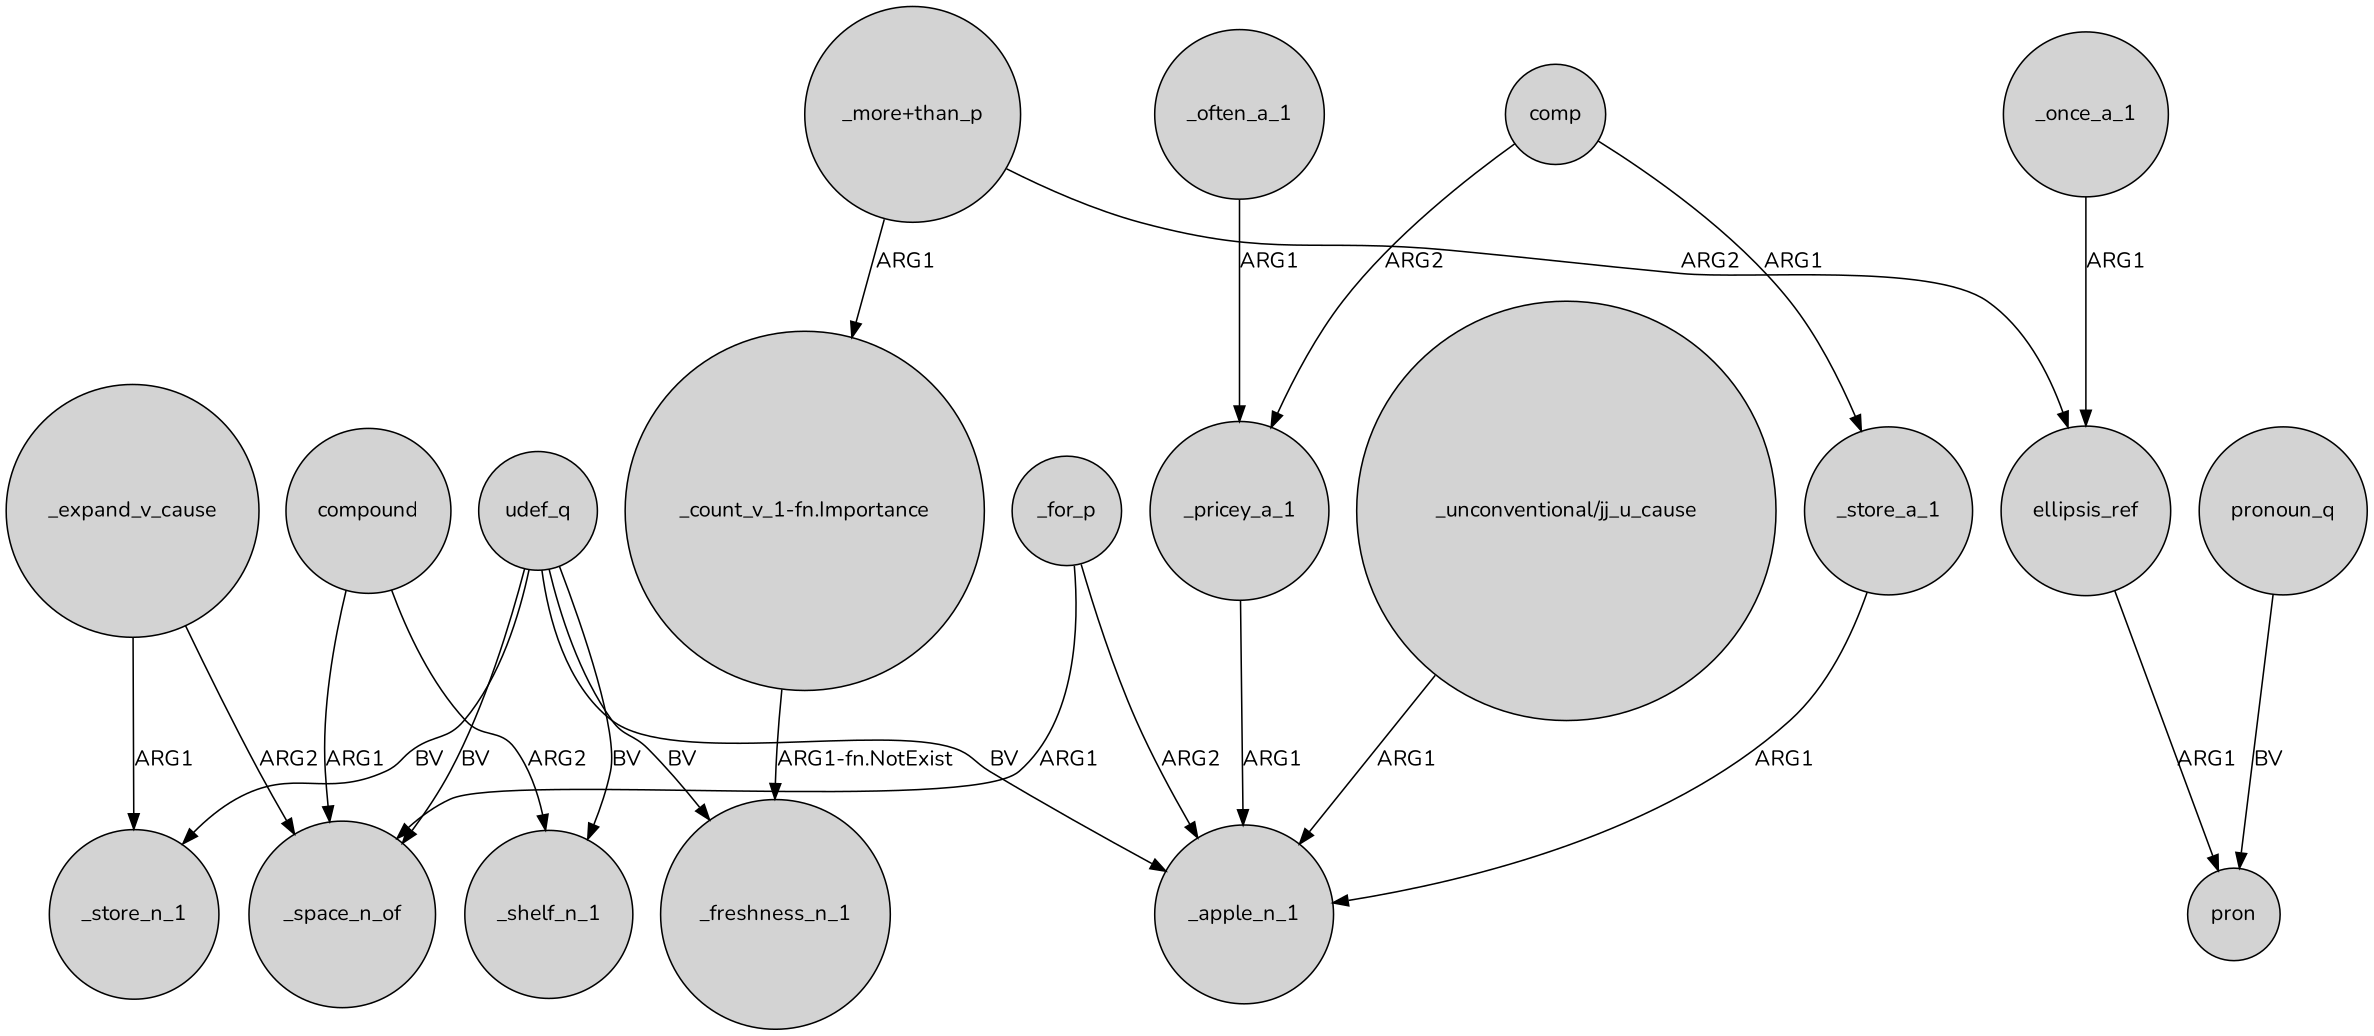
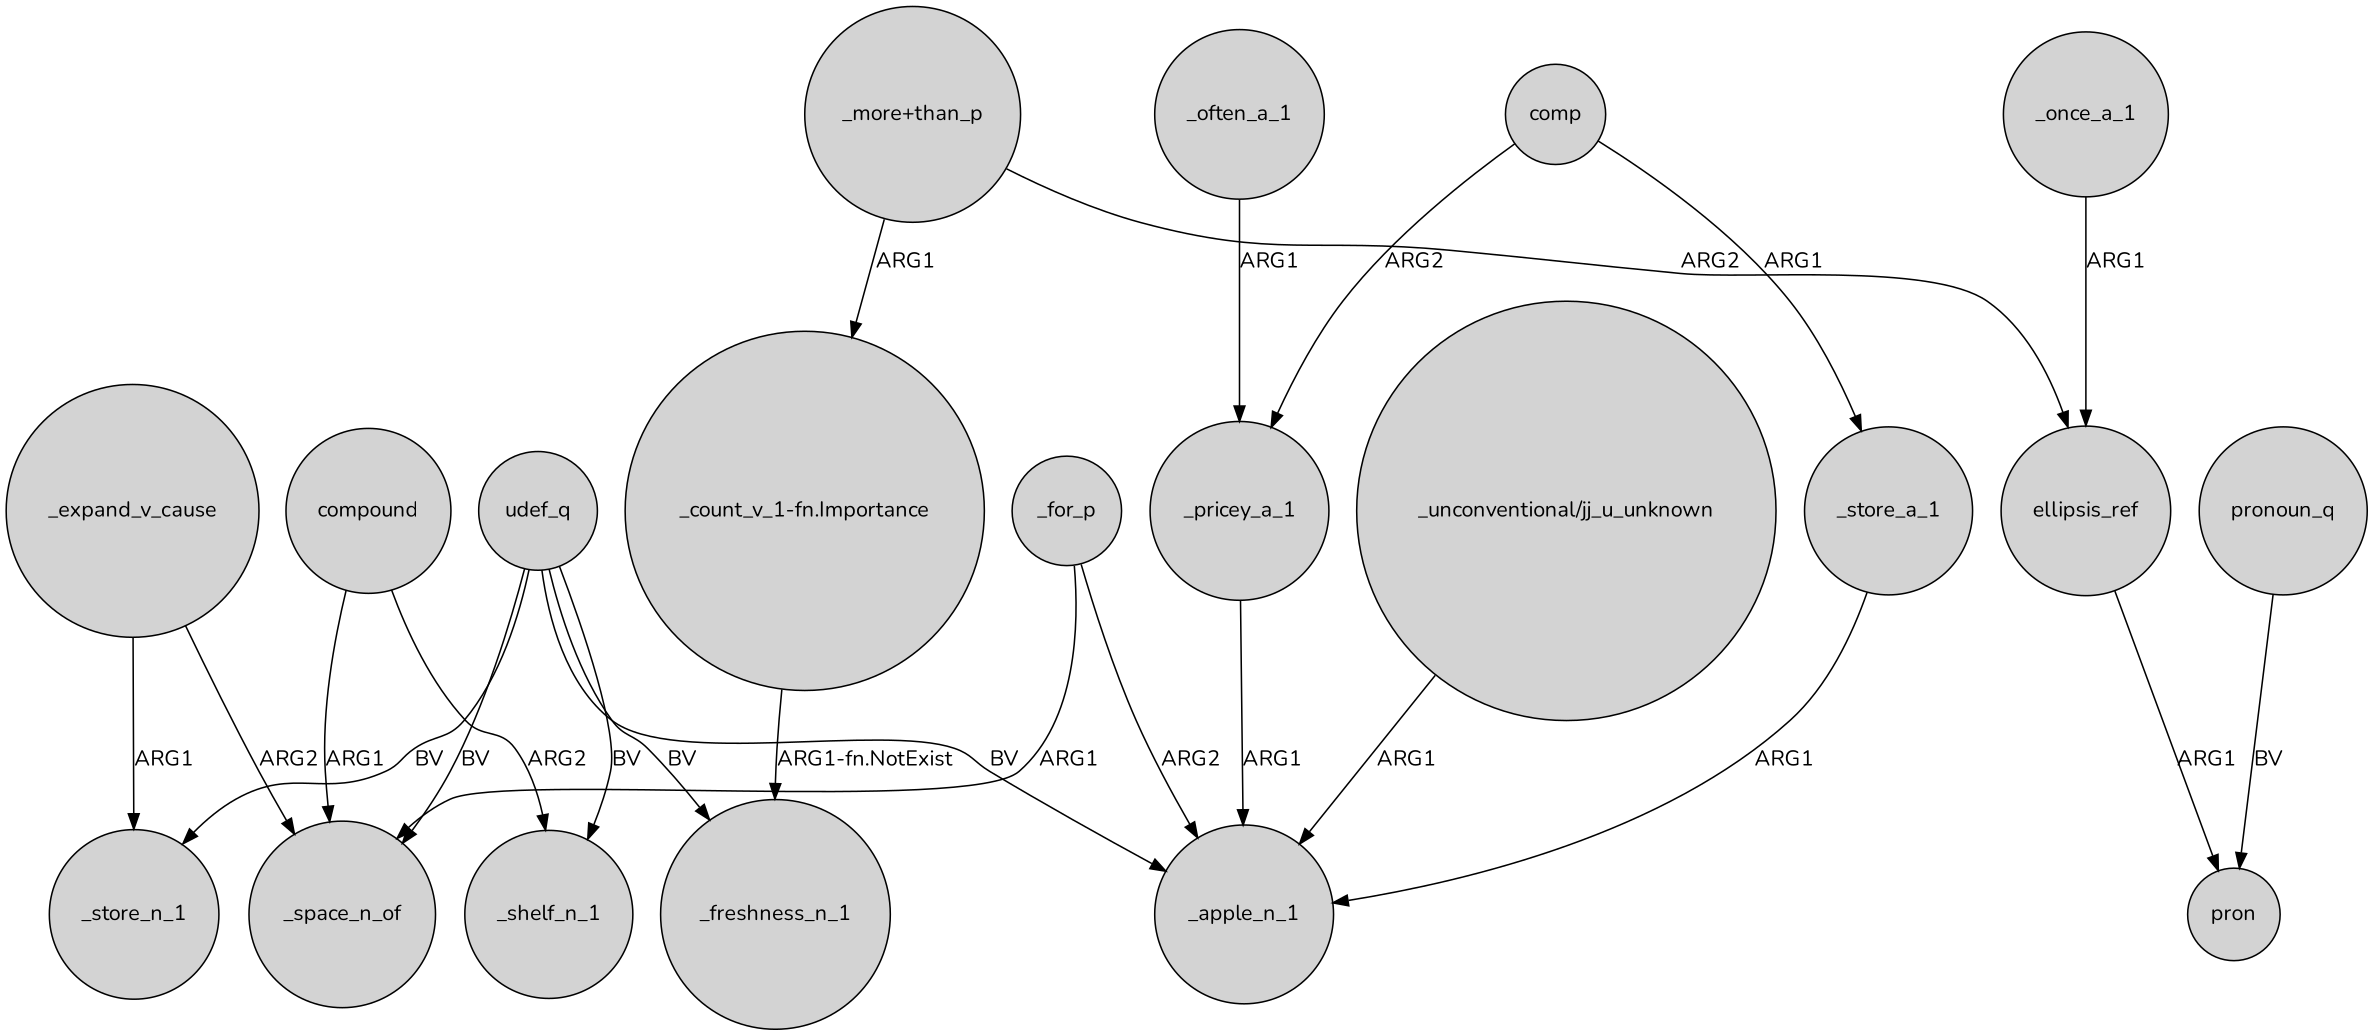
  digraph {
    fontname=Nunito
    node [fontname=Nunito shape=circle style=filled]
    edge [fontname=Nunito]
    _expand_v_cause
    _store_n_1
    _space_n_of
    "_more+than_p"
    ellipsis_ref
    "_count_v_1-fn.Importance"
    pron
    _freshness_n_1
    _for_p
    _apple_n_1
    _once_a_1
    _pricey_a_1
    compound
    _shelf_n_1
-   "_unconventional/jj_u_unknown" [label="_unconventional/jj_u_cause"]
+   "_unconventional/jj_u_unknown"
    udef_q
    comp
    n18 [label=_store_a_1]
    pronoun_q
    _often_a_1
    _expand_v_cause -> _store_n_1 [label=ARG1]
    _expand_v_cause -> _space_n_of [label=ARG2]
    "_more+than_p" -> ellipsis_ref [label=ARG2]
    "_more+than_p" -> "_count_v_1-fn.Importance" [label=ARG1]
    ellipsis_ref -> pron [label=ARG1]
    "_count_v_1-fn.Importance" -> _freshness_n_1 [label="ARG1-fn.NotExist"]
    _for_p -> _space_n_of [label=ARG1]
    _for_p -> _apple_n_1 [label=ARG2]
    _once_a_1 -> ellipsis_ref [label=ARG1]
    _pricey_a_1 -> _apple_n_1 [label=ARG1]
    compound -> _space_n_of [label=ARG1]
    compound -> _shelf_n_1 [label=ARG2]
    "_unconventional/jj_u_unknown" -> _apple_n_1 [label=ARG1]
    udef_q -> _store_n_1 [label=BV]
    udef_q -> _space_n_of [label=BV]
    udef_q -> _freshness_n_1 [label=BV]
    udef_q -> _apple_n_1 [label=BV]
    udef_q -> _shelf_n_1 [label=BV]
    comp -> _pricey_a_1 [label=ARG2]
    comp -> n18 [label=ARG1]
    n18 -> _apple_n_1 [label=ARG1]
    pronoun_q -> pron [label=BV]
    _often_a_1 -> _pricey_a_1 [label=ARG1]
  }
